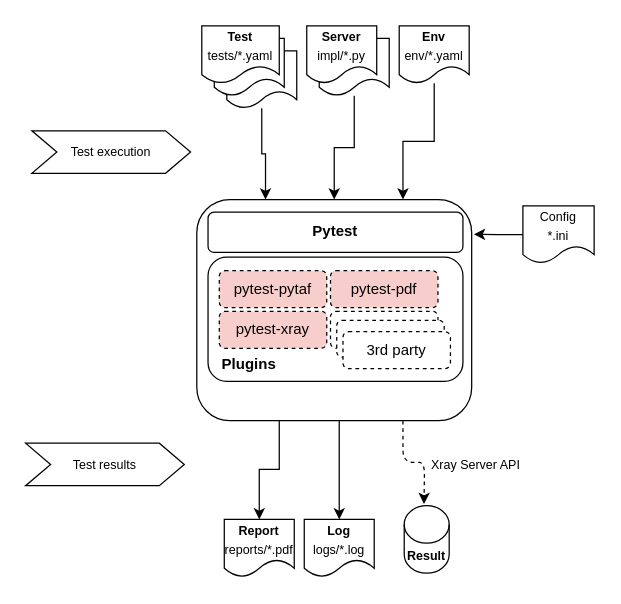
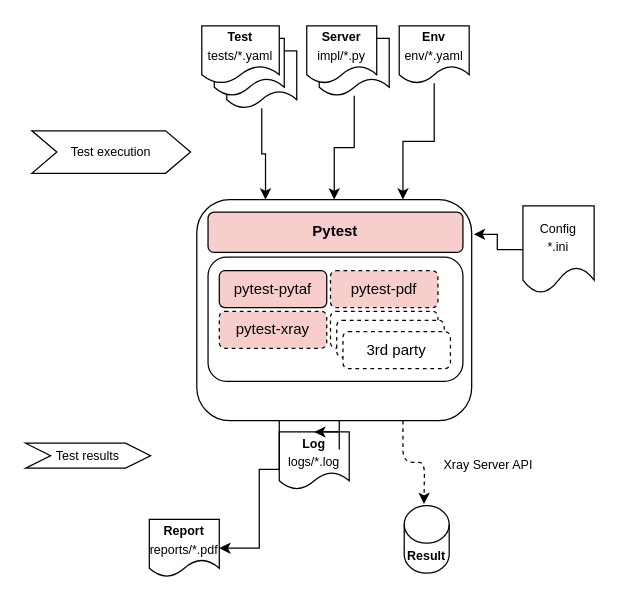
  <mxCell id="0" />
  <mxCell id="1" parent="0" />
  <mxCell id="2" value="&lt;font style=&quot;font-size: 10px&quot;&gt;Test execution&lt;/font&gt;" style="shape=step;perimeter=stepPerimeter;whiteSpace=wrap;html=1;fixedSize=1;" parent="1" vertex="1"><mxGeometry x="25" y="104" width="127" height="34" as="geometry" /></mxCell>
- <mxCell id="3" value="&lt;font style=&quot;font-size: 10px&quot;&gt;Test results&lt;/font&gt;" style="shape=step;perimeter=stepPerimeter;whiteSpace=wrap;html=1;fixedSize=1;" parent="1" vertex="1"><mxGeometry x="20" y="354" width="127" height="34" as="geometry" /></mxCell>
+ <mxCell id="3" value="&lt;font style=&quot;font-size: 10px&quot;&gt;Test results&lt;/font&gt;" style="shape=step;perimeter=stepPerimeter;whiteSpace=wrap;html=1;fixedSize=1;" parent="1" vertex="1"><mxGeometry x="20" y="354" width="100" height="20" as="geometry" /></mxCell>
  <mxCell id="4" value="" style="group" vertex="1" connectable="0" parent="1"><mxGeometry x="157" y="159" width="220" height="177" as="geometry" /></mxCell>
  <mxCell id="5" value="" style="rounded=1;whiteSpace=wrap;html=1;fillColor=#ffffff;container=0;" vertex="1" parent="4"><mxGeometry width="220" height="177" as="geometry" /></mxCell>
  <mxCell id="6" value="" style="rounded=1;whiteSpace=wrap;html=1;strokeColor=#000000;fillColor=#ffffff;container=0;" vertex="1" parent="4"><mxGeometry x="9" y="46.162" width="204" height="99.303" as="geometry" /></mxCell>
- <mxCell id="7" value="pytest-pytaf" style="rounded=1;whiteSpace=wrap;html=1;fillColor=#f8cecc;container=0;dashed=1;" vertex="1" parent="4"><mxGeometry x="18" y="56.966" width="86" height="29.5" as="geometry" /></mxCell>
+ <mxCell id="7" value="pytest-pytaf" style="rounded=1;whiteSpace=wrap;html=1;fillColor=#f8cecc;container=0;" vertex="1" parent="4"><mxGeometry x="18" y="56.966" width="86" height="29.5" as="geometry" /></mxCell>
  <mxCell id="8" value="pytest-pdf" style="rounded=1;whiteSpace=wrap;html=1;fillColor=#f8cecc;dashed=1;container=0;" vertex="1" parent="4"><mxGeometry x="107" y="56.966" width="86" height="29.5" as="geometry" /></mxCell>
  <mxCell id="9" value="pytest-xray" style="rounded=1;whiteSpace=wrap;html=1;fillColor=#f8cecc;dashed=1;container=0;" vertex="1" parent="4"><mxGeometry x="18" y="89.517" width="86" height="29.5" as="geometry" /></mxCell>
  <mxCell id="10" value="" style="rounded=1;whiteSpace=wrap;html=1;dashed=1;container=0;" vertex="1" parent="4"><mxGeometry x="107" y="89.517" width="86" height="29.5" as="geometry" /></mxCell>
- <mxCell id="11" value="&lt;b&gt;Plugins&lt;/b&gt;" style="text;html=1;strokeColor=none;fillColor=none;align=center;verticalAlign=middle;whiteSpace=wrap;rounded=0;container=0;" vertex="1" parent="4"><mxGeometry x="22" y="122.069" width="40" height="20.345" as="geometry" /></mxCell>
  <mxCell id="12" value="" style="rounded=1;whiteSpace=wrap;html=1;dashed=1;container=0;" vertex="1" parent="4"><mxGeometry x="112" y="96.638" width="86" height="29.5" as="geometry" /></mxCell>
  <mxCell id="13" value="3rd party" style="rounded=1;whiteSpace=wrap;html=1;dashed=1;fillColor=#FFFFFF;container=0;" vertex="1" parent="4"><mxGeometry x="117" y="105.793" width="86" height="29.5" as="geometry" /></mxCell>
- <mxCell id="14" value="&lt;b&gt;Pytest&lt;/b&gt;" style="rounded=1;whiteSpace=wrap;html=1;strokeColor=#000000;fillColor=#ffffff;container=0;" vertex="1" parent="4"><mxGeometry x="9" y="10.172" width="204" height="32.165" as="geometry" /></mxCell>
+ <mxCell id="14" value="&lt;b&gt;Pytest&lt;/b&gt;" style="rounded=1;whiteSpace=wrap;html=1;strokeColor=#000000;fillColor=#f8cecc;container=0;" vertex="1" parent="4"><mxGeometry x="9" y="10.172" width="204" height="32.165" as="geometry" /></mxCell>
  <mxCell id="15" value="" style="group;container=1;" vertex="1" connectable="0" parent="1"><mxGeometry x="161" y="20" width="214" height="66" as="geometry" /></mxCell>
  <mxCell id="16" value="&lt;font style=&quot;font-size: 10px&quot;&gt;&lt;b&gt;Env&lt;/b&gt;&lt;br&gt;env/*.yaml&lt;br&gt;&lt;/font&gt;" style="shape=document;whiteSpace=wrap;html=1;boundedLbl=1;fillColor=none;" vertex="1" parent="15"><mxGeometry x="158" width="56" height="46" as="geometry" /></mxCell>
  <mxCell id="17" value="" style="group" vertex="1" connectable="0" parent="15"><mxGeometry width="76" height="66" as="geometry" /></mxCell>
  <mxCell id="18" value="&lt;font style=&quot;font-size: 10px&quot;&gt;&lt;br&gt;&lt;/font&gt;" style="shape=document;whiteSpace=wrap;html=1;boundedLbl=1;" vertex="1" parent="17"><mxGeometry x="20" y="20" width="56" height="46" as="geometry" /></mxCell>
  <mxCell id="19" value="" style="shape=document;whiteSpace=wrap;html=1;boundedLbl=1;" vertex="1" parent="17"><mxGeometry x="10" y="10" width="56" height="46" as="geometry" /></mxCell>
  <mxCell id="20" value="&lt;font style=&quot;font-size: 10px&quot;&gt;&lt;b&gt;Test&lt;/b&gt;&lt;br&gt;tests/*.yaml&lt;/font&gt;" style="shape=document;whiteSpace=wrap;html=1;boundedLbl=1;" vertex="1" parent="17"><mxGeometry width="62" height="46" as="geometry" /></mxCell>
  <mxCell id="21" value="" style="group" vertex="1" connectable="0" parent="15"><mxGeometry x="84" width="66" height="56" as="geometry" /></mxCell>
  <mxCell id="22" value="&lt;font style=&quot;font-size: 10px&quot;&gt;&lt;br&gt;&lt;/font&gt;" style="shape=document;whiteSpace=wrap;html=1;boundedLbl=1;fillColor=#FFFFFF;" vertex="1" parent="21"><mxGeometry x="10" y="10" width="56" height="46" as="geometry" /></mxCell>
  <mxCell id="23" value="&lt;font style=&quot;font-size: 10px&quot;&gt;&lt;b&gt;Server&lt;br&gt;&lt;/b&gt;impl/*.py&lt;/font&gt;" style="shape=document;whiteSpace=wrap;html=1;boundedLbl=1;" vertex="1" parent="21"><mxGeometry width="56" height="46" as="geometry" /></mxCell>
  <mxCell id="24" style="edgeStyle=orthogonalEdgeStyle;rounded=0;orthogonalLoop=1;jettySize=auto;html=1;entryX=0.25;entryY=0;entryDx=0;entryDy=0;" edge="1" parent="1" source="18" target="5"><mxGeometry relative="1" as="geometry" /></mxCell>
  <mxCell id="25" style="edgeStyle=orthogonalEdgeStyle;rounded=0;orthogonalLoop=1;jettySize=auto;html=1;entryX=0.5;entryY=0;entryDx=0;entryDy=0;" edge="1" parent="1" source="22" target="5"><mxGeometry relative="1" as="geometry" /></mxCell>
  <mxCell id="26" style="edgeStyle=orthogonalEdgeStyle;rounded=0;orthogonalLoop=1;jettySize=auto;html=1;entryX=0.75;entryY=0;entryDx=0;entryDy=0;" edge="1" parent="1" source="16" target="5"><mxGeometry relative="1" as="geometry" /></mxCell>
- <mxCell id="27" value="&lt;font style=&quot;font-size: 10px&quot;&gt;&lt;b&gt;Report&lt;/b&gt;&lt;br&gt;reports/*.pdf&lt;br&gt;&lt;/font&gt;" style="shape=document;whiteSpace=wrap;html=1;boundedLbl=1;fillColor=none;" vertex="1" parent="1"><mxGeometry x="179" y="415" width="56" height="46" as="geometry" /></mxCell>
- <mxCell id="28" value="&lt;font style=&quot;font-size: 10px&quot;&gt;&lt;b&gt;Log&lt;/b&gt;&lt;br&gt;logs/*.log&lt;br&gt;&lt;/font&gt;" style="shape=document;whiteSpace=wrap;html=1;boundedLbl=1;fillColor=none;" vertex="1" parent="1"><mxGeometry x="243" y="415" width="56" height="46" as="geometry" /></mxCell>
+ <mxCell id="27" value="&lt;font style=&quot;font-size: 10px&quot;&gt;&lt;b&gt;Report&lt;/b&gt;&lt;br&gt;reports/*.pdf&lt;br&gt;&lt;/font&gt;" style="shape=document;whiteSpace=wrap;html=1;boundedLbl=1;fillColor=none;" vertex="1" parent="1"><mxGeometry x="119" y="415" width="56" height="46" as="geometry" /></mxCell>
+ <mxCell id="28" value="&lt;font style=&quot;font-size: 10px&quot;&gt;&lt;b&gt;Log&lt;/b&gt;&lt;br&gt;logs/*.log&lt;br&gt;&lt;/font&gt;" style="shape=document;whiteSpace=wrap;html=1;boundedLbl=1;fillColor=none;" vertex="1" parent="1"><mxGeometry x="223" y="345" width="56" height="46" as="geometry" /></mxCell>
  <mxCell id="29" value="&lt;span style=&quot;font-size: 10px&quot;&gt;&lt;b&gt;Result&lt;/b&gt;&lt;/span&gt;" style="shape=cylinder3;whiteSpace=wrap;html=1;boundedLbl=1;backgroundOutline=1;size=15;strokeColor=#000000;fillColor=#ffffff;" vertex="1" parent="1"><mxGeometry x="323" y="404" width="36" height="54" as="geometry" /></mxCell>
  <mxCell id="30" style="edgeStyle=orthogonalEdgeStyle;rounded=0;orthogonalLoop=1;jettySize=auto;html=1;" edge="1" parent="1" source="5" target="27"><mxGeometry relative="1" as="geometry"><Array as="points"><mxPoint x="223" y="375" /><mxPoint x="207" y="375" /></Array></mxGeometry></mxCell>
  <mxCell id="31" style="edgeStyle=orthogonalEdgeStyle;rounded=0;orthogonalLoop=1;jettySize=auto;html=1;entryX=0.5;entryY=0;entryDx=0;entryDy=0;" edge="1" parent="1" source="5" target="28"><mxGeometry relative="1" as="geometry"><Array as="points"><mxPoint x="271" y="359" /><mxPoint x="271" y="359" /></Array></mxGeometry></mxCell>
  <mxCell id="32" style="edgeStyle=orthogonalEdgeStyle;rounded=0;orthogonalLoop=1;jettySize=auto;html=1;entryX=1.008;entryY=0.157;entryDx=0;entryDy=0;entryPerimeter=0;" edge="1" parent="1" source="33" target="5"><mxGeometry relative="1" as="geometry" /></mxCell>
- <mxCell id="33" value="&lt;font style=&quot;font-size: 10px&quot;&gt;Config&lt;br&gt;*.ini&lt;br&gt;&lt;/font&gt;" style="shape=document;whiteSpace=wrap;html=1;boundedLbl=1;fillColor=none;" vertex="1" parent="1"><mxGeometry x="418" y="164" width="57" height="46" as="geometry" /></mxCell>
- <mxCell id="34" value="&lt;font style=&quot;font-size: 10px&quot;&gt;Xray Server API&lt;/font&gt;" style="text;html=1;strokeColor=none;fillColor=none;align=center;verticalAlign=middle;whiteSpace=wrap;rounded=0;" vertex="1" parent="1"><mxGeometry x="342" y="361" width="77" height="20" as="geometry" /></mxCell>
+ <mxCell id="33" value="&lt;font style=&quot;font-size: 10px&quot;&gt;Config&lt;br&gt;*.ini&lt;br&gt;&lt;/font&gt;" style="shape=document;whiteSpace=wrap;html=1;boundedLbl=1;fillColor=none;" vertex="1" parent="1"><mxGeometry x="418" y="164" width="57" height="70" as="geometry" /></mxCell>
+ <mxCell id="34" value="&lt;font style=&quot;font-size: 10px&quot;&gt;Xray Server API&lt;/font&gt;" style="text;html=1;strokeColor=none;fillColor=none;align=center;verticalAlign=middle;whiteSpace=wrap;rounded=0;" vertex="1" parent="1"><mxGeometry x="352" y="361" width="77" height="20" as="geometry" /></mxCell>
  <mxCell id="35" style="edgeStyle=orthogonalEdgeStyle;rounded=1;orthogonalLoop=1;jettySize=auto;html=1;dashed=1;exitX=0.75;exitY=1;exitDx=0;exitDy=0;" edge="1" parent="1" source="5"><mxGeometry relative="1" as="geometry"><mxPoint x="338.828" y="402.724" as="targetPoint" /></mxGeometry></mxCell>
